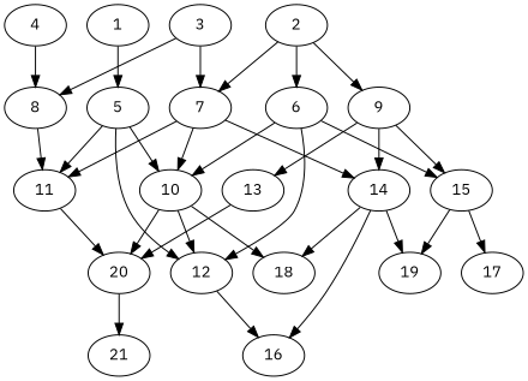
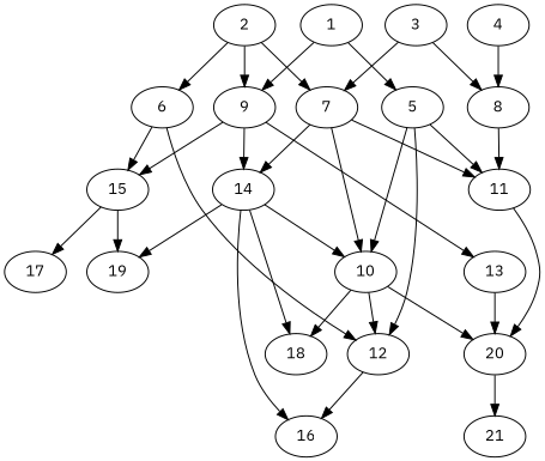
  digraph {
    fontname="IBM Plex Sans"
    node [alpha=0.07 fontname="IBM Plex Sans"]
    edge [fontname="IBM Plex Sans"]
    1 [alpha=0.18 expect_size=11874001847389782016]
    5 [alpha=0.12 expect_size=10907417833415508]
    9 [alpha=0.09 expect_size=22762801771719950336]
    10 [expect_size=609054683710970]
    11 [alpha=0.02 expect_size=200150642844553632]
    12 [expect_size=24964847842971615232]
    15 [alpha=0.08 expect_size=429206525417524544]
    14 [alpha=0.09 expect_size=26168261355512240]
    13 [expect_size=78444017757932486656]
    18 [alpha=0.10 expect_size=258555531503816160]
    20 [alpha=0.17 expect_size=50068124610749352]
    16 [alpha=0.05 expect_size=9330774254296136]
    19 [alpha=0.10 expect_size=1031058389083357184]
    17 [alpha=0.19 expect_size=287029418295201184]
    2 [alpha=0.00 expect_size=842341617590337536]
    6 [alpha=0.08 expect_size=314058883890311744]
    7 [alpha=0.15 expect_size=28681417092401584]
    3 [alpha=0.11 expect_size=1682719383826539]
    8 [alpha=0.16 expect_size=1996284878267523]
    4 [alpha=0.20 expect_size=78891671338296016896]
    21 [alpha=0.12 expect_size=107031591276568928]
    1 -> 5
+   1 -> 9
    5 -> 10
    5 -> 11
    5 -> 12
    9 -> 15
    9 -> 14
    9 -> 13
    10 -> 12
    10 -> 18
    10 -> 20
    11 -> 20
    12 -> 16
    15 -> 19
    15 -> 17
    14 -> 18
    14 -> 16
    14 -> 19
    13 -> 20
    20 -> 21
    2 -> 9
    2 -> 6
    2 -> 7
-   6 -> 10
+   14 -> 10
    6 -> 12
    6 -> 15
    7 -> 10
    7 -> 11
    7 -> 14
    3 -> 7
    3 -> 8
    8 -> 11
    4 -> 8
  }
